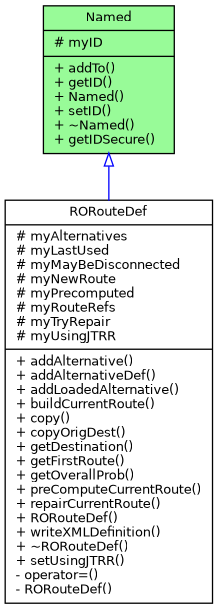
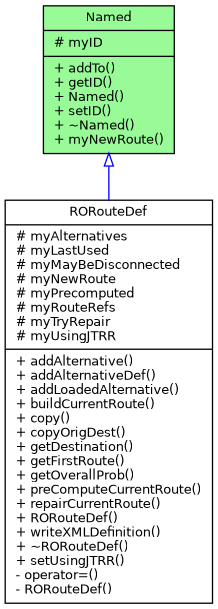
  digraph {
    node [color=black fontname=Helvetica fontsize=10 shape=record style=filled]
    n1 [fillcolor=white fontcolor=black height=0.2 label="{RORouteDef\n|# myAlternatives\l# myLastUsed\l# myMayBeDisconnected\l# myNewRoute\l# myPrecomputed\l# myRouteRefs\l# myTryRepair\l# myUsingJTRR\l|+ addAlternative()\l+ addAlternativeDef()\l+ addLoadedAlternative()\l+ buildCurrentRoute()\l+ copy()\l+ copyOrigDest()\l+ getDestination()\l+ getFirstRoute()\l+ getOverallProb()\l+ preComputeCurrentRoute()\l+ repairCurrentRoute()\l+ RORouteDef()\l+ writeXMLDefinition()\l+ ~RORouteDef()\l+ setUsingJTRR()\l- operator=()\l- RORouteDef()\l}" width=0.4]
-   n2 [fillcolor=palegreen height=0.2 label="{Named\n|# myID\l|+ addTo()\l+ getID()\l+ Named()\l+ setID()\l+ ~Named()\l+ getIDSecure()\l}" width=0.4]
+   n2 [fillcolor=palegreen height=0.2 label="{Named\n|# myID\l|+ addTo()\l+ getID()\l+ Named()\l+ setID()\l+ ~Named()\l+ myNewRoute()\l}" width=0.4]
    n2 -> n1 [arrowtail=onormal color=blue dir=back fontname=Helvetica fontsize=10 labelfontname=Helvetica labelfontsize=10 style=solid]
  }
